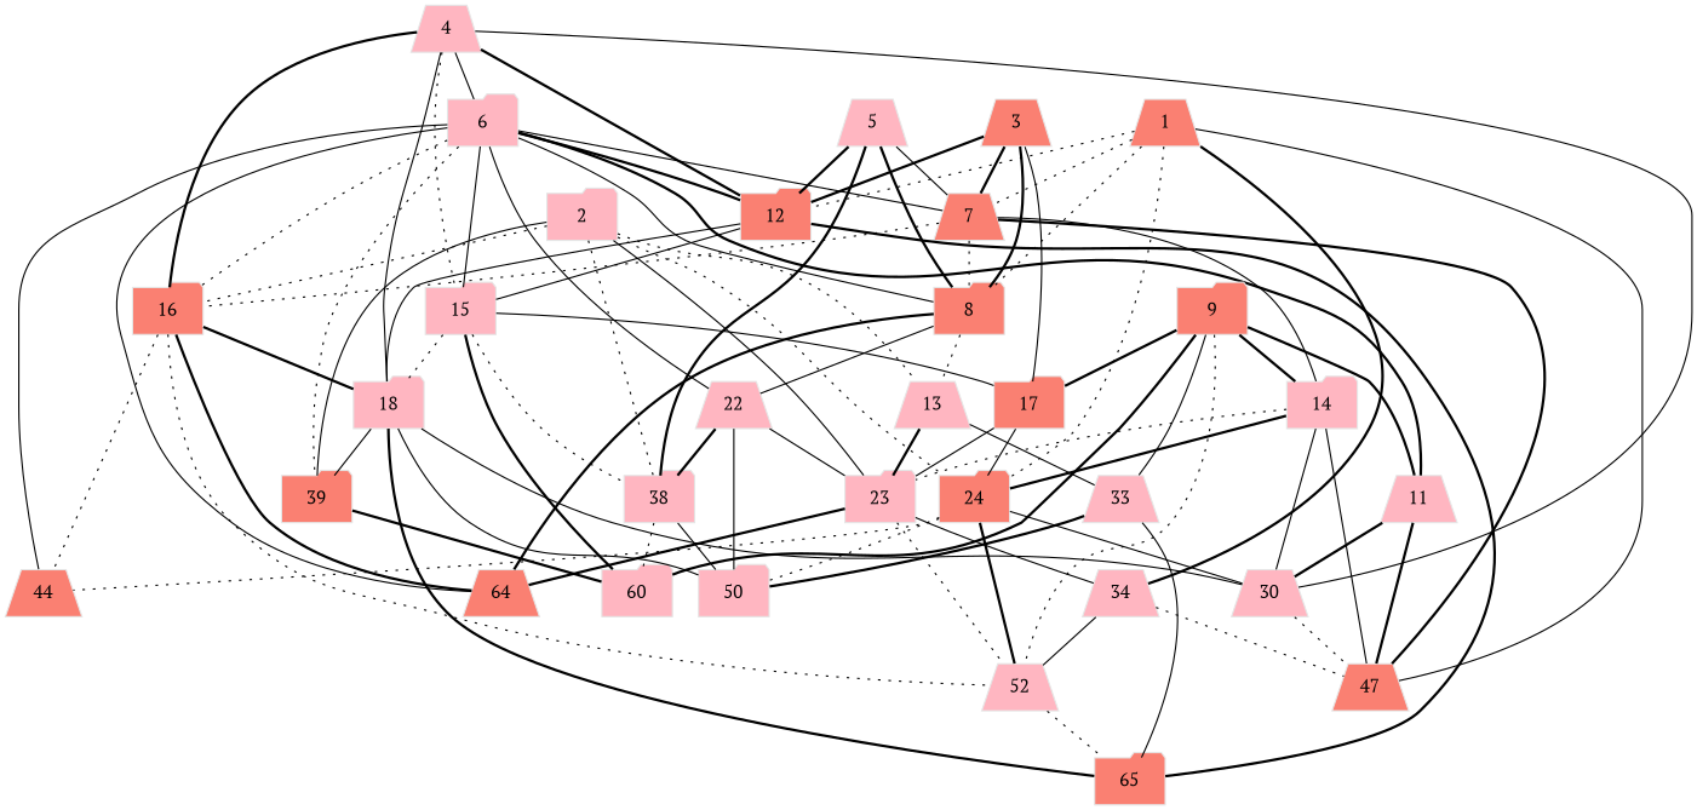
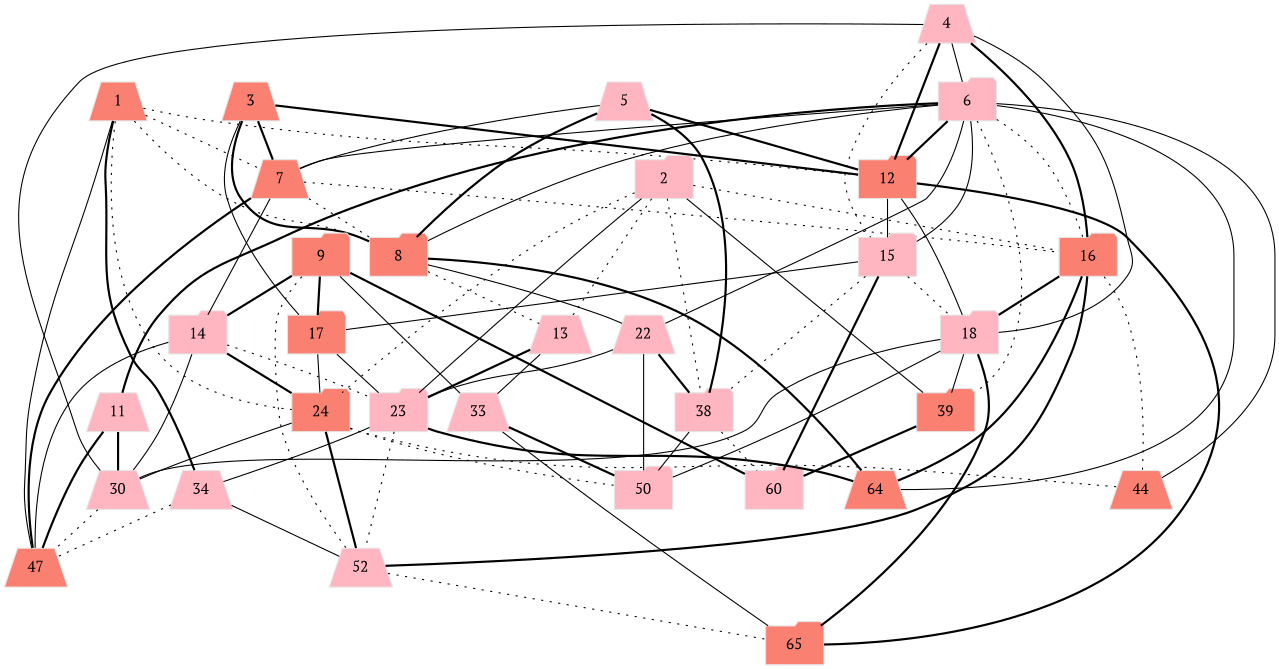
  graph {
    fontname="PT Serif"
    node [color=gray90 fillcolor=lightpink fontname="PT Serif" shape=folder style=filled]
    edge [fontname="PT Serif" style=solid]
    1 [fillcolor=salmon shape=trapezium super="+46"]
    7 [fillcolor=salmon shape=trapezium super="+16+21"]
    8 [fillcolor=salmon super="+31+59"]
    12 [fillcolor=salmon super="+36+54"]
    24 [fillcolor=salmon super="+27"]
    34 [shape=trapezium]
    47 [fillcolor=salmon shape=trapezium super="+57"]
    n8 [fillcolor=salmon label=16 super="+62+48"]
    14 [super="+35"]
    13 [shape=trapezium]
    22 [shape=trapezium super="+40"]
    64 [fillcolor=salmon shape=trapezium]
    15 [super="+51+19"]
    18 [super="+63+29"]
    65 [fillcolor=salmon]
    30 [shape=trapezium super="+61"]
    44 [fillcolor=salmon shape=trapezium]
    52 [shape=trapezium super="+56"]
    50 [super="+55"]
    2 [super="+26"]
    23 [super="+49+37"]
    38 [super="+41"]
    39 [fillcolor=salmon]
    33 [shape=trapezium]
    60
    3 [fillcolor=salmon shape=trapezium]
    17 [fillcolor=salmon super="+45"]
    4 [shape=trapezium super="+25"]
    6 [super="+58+20+32"]
    11 [shape=trapezium]
    5 [shape=trapezium]
    9 [fillcolor=salmon super="+53"]
    1 -- 7 [style=dotted]
    1 -- 8 [style=dotted]
    1 -- 12 [style=dotted]
    1 -- 24 [style=dotted]
    1 -- 34 [style=bold]
    1 -- 47
    7 -- 8 [style=dotted]
    7 -- 47 [style=bold]
    7 -- n8 [style=dotted]
    7 -- 14
    8 -- 13 [style=dotted]
    8 -- 22
    8 -- 64 [style=bold]
    12 -- 15
    12 -- 18
    12 -- 65 [style=bold]
    24 -- 30
    24 -- 44 [style=dotted]
    24 -- 52 [style=bold]
    24 -- 50 [style=dotted]
    34 -- 47 [style=dotted]
    34 -- 52
    n8 -- 64 [style=bold]
    n8 -- 18 [style=bold]
    n8 -- 44 [style=dotted]
-   n8 -- 52 [style=dotted]
+   n8 -- 52 [style=bold]
    14 -- 24 [style=bold]
    14 -- 47
    14 -- 30
    14 -- 23 [style=dotted]
    13 -- 23 [style=bold]
    13 -- 33
    22 -- 50 [weight=2]
    22 -- 23
    22 -- 38 [style=bold]
    15 -- 18 [style=dotted]
    15 -- 38 [style=dotted]
    15 -- 60 [style=bold]
    15 -- 17 [weight=2]
    18 -- 65 [style=bold]
    18 -- 30
    18 -- 50
    18 -- 39
    30 -- 47 [style=dotted]
    52 -- 65 [style=dotted]
    2 -- 24 [style=dotted]
    2 -- n8 [style=dotted]
    2 -- 13 [style=dotted]
    2 -- 23
    2 -- 38 [style=dotted]
    2 -- 39
    23 -- 34
    23 -- 64 [style=bold]
    23 -- 52 [style=dotted]
    38 -- 50
    38 -- 60 [style=dotted]
    39 -- 60 [style=bold]
    33 -- 65
    33 -- 50 [style=bold]
    3 -- 7 [style=bold]
    3 -- 8 [style=bold]
    3 -- 12 [style=bold]
    3 -- 17
    17 -- 24
    17 -- 23
    4 -- 12 [style=bold]
    4 -- n8 [style=bold]
    4 -- 15 [style=dotted]
    4 -- 18
    4 -- 30
    4 -- 6
    6 -- 7
    6 -- 8
    6 -- 12 [style=bold]
    6 -- n8 [style=dotted]
    6 -- 22
    6 -- 64
    6 -- 15
    6 -- 44 [weight=2]
    6 -- 39 [style=dotted]
    6 -- 11 [style=bold]
    11 -- 47 [style=bold]
    11 -- 30 [style=bold]
    5 -- 7
    5 -- 8 [style=bold]
    5 -- 12 [style=bold]
    5 -- 38 [style=bold]
    9 -- 14 [style=bold]
    9 -- 52 [style=dotted]
    9 -- 33
    9 -- 60 [style=bold]
    9 -- 17 [style=bold]
-   9 -- 11 [style=bold]
  }
